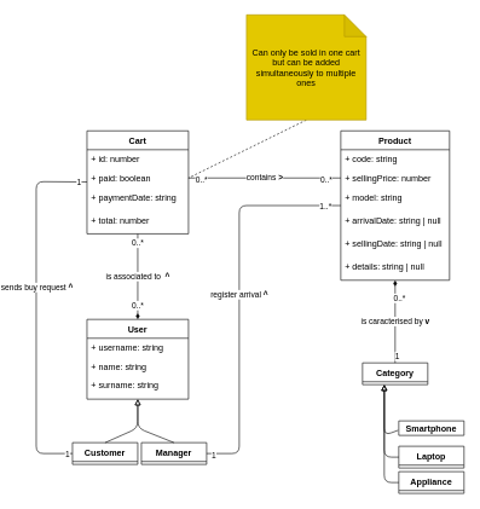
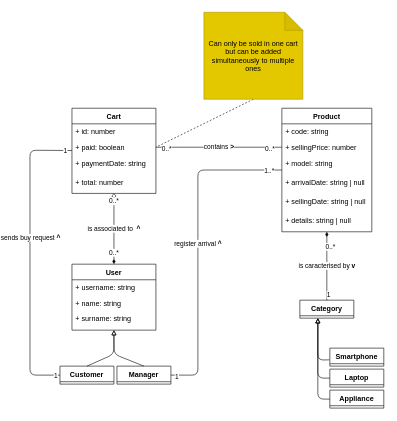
  <mxCell id="0" />
  <mxCell id="1" parent="0" />
- <mxCell id="2" value="is associated to&amp;nbsp; &lt;b&gt;^&lt;/b&gt;" style="edgeStyle=none;html=1;exitX=0.5;exitY=0;exitDx=0;exitDy=0;endArrow=none;endFill=0;startArrow=diamondThin;startFill=1;" parent="1" source="5" target="20" edge="1"><mxGeometry relative="1" as="geometry" /></mxCell>
+ <mxCell id="2" value="is associated to&amp;nbsp; &lt;b&gt;^&lt;/b&gt;" style="edgeStyle=none;html=1;exitX=0.5;exitY=0;exitDx=0;exitDy=0;endArrow=diamond;endFill=0;startArrow=diamondThin;startFill=1;" parent="1" source="5" target="20" edge="1"><mxGeometry relative="1" as="geometry" /></mxCell>
  <mxCell id="3" value="0..*" style="edgeLabel;html=1;align=center;verticalAlign=middle;resizable=0;points=[];" parent="2" vertex="1" connectable="0"><mxGeometry x="0.799" y="1" relative="1" as="geometry"><mxPoint as="offset" /></mxGeometry></mxCell>
  <mxCell id="4" value="0..*" style="edgeLabel;html=1;align=center;verticalAlign=middle;resizable=0;points=[];" parent="2" vertex="1" connectable="0"><mxGeometry x="-0.78" y="1" relative="1" as="geometry"><mxPoint y="-7" as="offset" /></mxGeometry></mxCell>
  <mxCell id="5" value="User" style="swimlane;fontStyle=1;childLayout=stackLayout;horizontal=1;startSize=26;fillColor=none;horizontalStack=0;resizeParent=1;resizeParentMax=0;resizeLast=0;collapsible=1;marginBottom=0;" parent="1" vertex="1"><mxGeometry x="90" y="440" width="140" height="110" as="geometry" /></mxCell>
  <mxCell id="6" value="+ username: string" style="text;strokeColor=none;fillColor=none;align=left;verticalAlign=top;spacingLeft=4;spacingRight=4;overflow=hidden;rotatable=0;points=[[0,0.5],[1,0.5]];portConstraint=eastwest;" parent="5" vertex="1"><mxGeometry y="26" width="140" height="26" as="geometry" /></mxCell>
  <mxCell id="7" value="+ name: string" style="text;strokeColor=none;fillColor=none;align=left;verticalAlign=top;spacingLeft=4;spacingRight=4;overflow=hidden;rotatable=0;points=[[0,0.5],[1,0.5]];portConstraint=eastwest;" parent="5" vertex="1"><mxGeometry y="52" width="140" height="26" as="geometry" /></mxCell>
  <mxCell id="8" value="+ surname: string" style="text;strokeColor=none;fillColor=none;align=left;verticalAlign=top;spacingLeft=4;spacingRight=4;overflow=hidden;rotatable=0;points=[[0,0.5],[1,0.5]];portConstraint=eastwest;" parent="5" vertex="1"><mxGeometry y="78" width="140" height="32" as="geometry" /></mxCell>
  <mxCell id="9" style="edgeStyle=none;html=1;exitX=0.5;exitY=0;exitDx=0;exitDy=0;endArrow=block;endFill=0;" parent="1" source="14" target="5" edge="1"><mxGeometry relative="1" as="geometry"><Array as="points"><mxPoint x="160" y="590" /></Array></mxGeometry></mxCell>
  <mxCell id="10" style="edgeStyle=none;html=1;exitX=0;exitY=0.5;exitDx=0;exitDy=0;startArrow=none;startFill=0;endArrow=none;endFill=0;" parent="1" source="14" target="20" edge="1"><mxGeometry relative="1" as="geometry"><Array as="points"><mxPoint x="20" y="625" /><mxPoint x="20" y="250" /></Array></mxGeometry></mxCell>
  <mxCell id="11" value="sends buy request&amp;nbsp;&lt;b&gt;^&lt;/b&gt;" style="edgeLabel;html=1;align=center;verticalAlign=middle;resizable=0;points=[];" parent="10" vertex="1" connectable="0"><mxGeometry x="0.13" relative="1" as="geometry"><mxPoint as="offset" /></mxGeometry></mxCell>
  <mxCell id="12" value="1" style="edgeLabel;html=1;align=center;verticalAlign=middle;resizable=0;points=[];" parent="10" vertex="1" connectable="0"><mxGeometry x="-0.968" y="1" relative="1" as="geometry"><mxPoint as="offset" /></mxGeometry></mxCell>
  <mxCell id="13" value="1" style="edgeLabel;html=1;align=center;verticalAlign=middle;resizable=0;points=[];" parent="10" vertex="1" connectable="0"><mxGeometry x="0.954" relative="1" as="geometry"><mxPoint as="offset" /></mxGeometry></mxCell>
  <mxCell id="14" value="Customer" style="swimlane;fontStyle=1;childLayout=stackLayout;horizontal=1;startSize=26;fillColor=none;horizontalStack=0;resizeParent=1;resizeParentMax=0;resizeLast=0;collapsible=1;marginBottom=0;" parent="1" vertex="1"><mxGeometry x="70" y="610" width="90" height="30" as="geometry" /></mxCell>
  <mxCell id="15" style="edgeStyle=none;html=1;exitX=0.5;exitY=0;exitDx=0;exitDy=0;entryX=0.5;entryY=1;entryDx=0;entryDy=0;endArrow=block;endFill=0;" parent="1" source="19" target="5" edge="1"><mxGeometry relative="1" as="geometry"><Array as="points"><mxPoint x="160" y="590" /></Array></mxGeometry></mxCell>
  <mxCell id="16" value="register arrival &lt;b&gt;^&lt;/b&gt;" style="edgeStyle=none;html=1;exitX=1;exitY=0.5;exitDx=0;exitDy=0;startArrow=none;startFill=0;endArrow=none;endFill=0;" parent="1" source="19" target="25" edge="1"><mxGeometry relative="1" as="geometry"><Array as="points"><mxPoint x="300" y="625" /><mxPoint x="300" y="283" /></Array></mxGeometry></mxCell>
  <mxCell id="17" value="1" style="edgeLabel;html=1;align=center;verticalAlign=middle;resizable=0;points=[];" parent="16" vertex="1" connectable="0"><mxGeometry x="-0.965" y="-2" relative="1" as="geometry"><mxPoint as="offset" /></mxGeometry></mxCell>
  <mxCell id="18" value="1..*" style="edgeLabel;html=1;align=center;verticalAlign=middle;resizable=0;points=[];" parent="16" vertex="1" connectable="0"><mxGeometry x="0.916" relative="1" as="geometry"><mxPoint as="offset" /></mxGeometry></mxCell>
  <mxCell id="19" value="Manager" style="swimlane;fontStyle=1;childLayout=stackLayout;horizontal=1;startSize=26;fillColor=none;horizontalStack=0;resizeParent=1;resizeParentMax=0;resizeLast=0;collapsible=1;marginBottom=0;" parent="1" vertex="1"><mxGeometry x="165" y="610" width="90" height="30" as="geometry" /></mxCell>
  <mxCell id="20" value="Cart" style="swimlane;fontStyle=1;childLayout=stackLayout;horizontal=1;startSize=26;fillColor=none;horizontalStack=0;resizeParent=1;resizeParentMax=0;resizeLast=0;collapsible=1;marginBottom=0;" parent="1" vertex="1"><mxGeometry x="90" y="180" width="140" height="142" as="geometry" /></mxCell>
  <mxCell id="21" value="+ id: number" style="text;strokeColor=none;fillColor=none;align=left;verticalAlign=top;spacingLeft=4;spacingRight=4;overflow=hidden;rotatable=0;points=[[0,0.5],[1,0.5]];portConstraint=eastwest;" parent="20" vertex="1"><mxGeometry y="26" width="140" height="26" as="geometry" /></mxCell>
  <mxCell id="22" value="+ paid: boolean" style="text;strokeColor=none;fillColor=none;align=left;verticalAlign=top;spacingLeft=4;spacingRight=4;overflow=hidden;rotatable=0;points=[[0,0.5],[1,0.5]];portConstraint=eastwest;" parent="20" vertex="1"><mxGeometry y="52" width="140" height="26" as="geometry" /></mxCell>
  <mxCell id="23" value="+ paymentDate: string" style="text;strokeColor=none;fillColor=none;align=left;verticalAlign=top;spacingLeft=4;spacingRight=4;overflow=hidden;rotatable=0;points=[[0,0.5],[1,0.5]];portConstraint=eastwest;" parent="20" vertex="1"><mxGeometry y="78" width="140" height="32" as="geometry" /></mxCell>
  <mxCell id="24" value="+ total: number" style="text;strokeColor=none;fillColor=none;align=left;verticalAlign=top;spacingLeft=4;spacingRight=4;overflow=hidden;rotatable=0;points=[[0,0.5],[1,0.5]];portConstraint=eastwest;" parent="20" vertex="1"><mxGeometry y="110" width="140" height="32" as="geometry" /></mxCell>
  <mxCell id="25" value="Product" style="swimlane;fontStyle=1;childLayout=stackLayout;horizontal=1;startSize=26;fillColor=none;horizontalStack=0;resizeParent=1;resizeParentMax=0;resizeLast=0;collapsible=1;marginBottom=0;" parent="1" vertex="1"><mxGeometry x="440" y="180" width="150" height="206" as="geometry" /></mxCell>
  <mxCell id="26" value="+ code: string" style="text;strokeColor=none;fillColor=none;align=left;verticalAlign=top;spacingLeft=4;spacingRight=4;overflow=hidden;rotatable=0;points=[[0,0.5],[1,0.5]];portConstraint=eastwest;" parent="25" vertex="1"><mxGeometry y="26" width="150" height="26" as="geometry" /></mxCell>
  <mxCell id="27" value="+ sellingPrice: number" style="text;strokeColor=none;fillColor=none;align=left;verticalAlign=top;spacingLeft=4;spacingRight=4;overflow=hidden;rotatable=0;points=[[0,0.5],[1,0.5]];portConstraint=eastwest;" parent="25" vertex="1"><mxGeometry y="52" width="150" height="26" as="geometry" /></mxCell>
  <mxCell id="28" value="+ model: string" style="text;strokeColor=none;fillColor=none;align=left;verticalAlign=top;spacingLeft=4;spacingRight=4;overflow=hidden;rotatable=0;points=[[0,0.5],[1,0.5]];portConstraint=eastwest;" parent="25" vertex="1"><mxGeometry y="78" width="150" height="32" as="geometry" /></mxCell>
  <mxCell id="29" value="+ arrivalDate: string | null" style="text;strokeColor=none;fillColor=none;align=left;verticalAlign=top;spacingLeft=4;spacingRight=4;overflow=hidden;rotatable=0;points=[[0,0.5],[1,0.5]];portConstraint=eastwest;" parent="25" vertex="1"><mxGeometry y="110" width="150" height="32" as="geometry" /></mxCell>
  <mxCell id="30" value="+ sellingDate: string | null" style="text;strokeColor=none;fillColor=none;align=left;verticalAlign=top;spacingLeft=4;spacingRight=4;overflow=hidden;rotatable=0;points=[[0,0.5],[1,0.5]];portConstraint=eastwest;" parent="25" vertex="1"><mxGeometry y="142" width="150" height="32" as="geometry" /></mxCell>
  <mxCell id="31" value="+ details: string | null" style="text;strokeColor=none;fillColor=none;align=left;verticalAlign=top;spacingLeft=4;spacingRight=4;overflow=hidden;rotatable=0;points=[[0,0.5],[1,0.5]];portConstraint=eastwest;" parent="25" vertex="1"><mxGeometry y="174" width="150" height="32" as="geometry" /></mxCell>
  <mxCell id="32" value="is caracterised by &lt;b&gt;v&lt;/b&gt;" style="edgeStyle=none;html=1;exitX=0.5;exitY=0;exitDx=0;exitDy=0;endArrow=diamondThin;endFill=1;startArrow=none;startFill=0;" parent="1" source="35" target="25" edge="1"><mxGeometry relative="1" as="geometry" /></mxCell>
  <mxCell id="33" value="0..*" style="edgeLabel;html=1;align=center;verticalAlign=middle;resizable=0;points=[];" parent="32" vertex="1" connectable="0"><mxGeometry x="0.827" y="-1" relative="1" as="geometry"><mxPoint x="4" y="14" as="offset" /></mxGeometry></mxCell>
  <mxCell id="34" value="1" style="edgeLabel;html=1;align=center;verticalAlign=middle;resizable=0;points=[];" parent="32" vertex="1" connectable="0"><mxGeometry x="-0.819" y="-2" relative="1" as="geometry"><mxPoint as="offset" /></mxGeometry></mxCell>
  <mxCell id="35" value="Category" style="swimlane;fontStyle=1;childLayout=stackLayout;horizontal=1;startSize=26;fillColor=none;horizontalStack=0;resizeParent=1;resizeParentMax=0;resizeLast=0;collapsible=1;marginBottom=0;" parent="1" vertex="1"><mxGeometry x="470" y="500" width="90" height="30" as="geometry" /></mxCell>
  <mxCell id="36" style="edgeStyle=none;html=1;exitX=0;exitY=0.5;exitDx=0;exitDy=0;endArrow=block;endFill=0;" parent="1" source="37" edge="1"><mxGeometry relative="1" as="geometry"><mxPoint x="500" y="530" as="targetPoint" /><Array as="points"><mxPoint x="500" y="630" /></Array></mxGeometry></mxCell>
  <mxCell id="37" value="Laptop" style="swimlane;fontStyle=1;childLayout=stackLayout;horizontal=1;startSize=26;fillColor=none;horizontalStack=0;resizeParent=1;resizeParentMax=0;resizeLast=0;collapsible=1;marginBottom=0;" parent="1" vertex="1"><mxGeometry x="520" y="615" width="90" height="30" as="geometry" /></mxCell>
  <mxCell id="38" style="edgeStyle=none;html=1;endArrow=block;endFill=0;exitX=-0.011;exitY=0.65;exitDx=0;exitDy=0;exitPerimeter=0;" parent="1" source="39" edge="1"><mxGeometry relative="1" as="geometry"><Array as="points"><mxPoint x="500" y="600" /></Array><mxPoint x="500" y="530" as="targetPoint" /><mxPoint x="510" y="610" as="sourcePoint" /></mxGeometry></mxCell>
- <mxCell id="39" value="Smartphone" style="swimlane;fontStyle=1;childLayout=stackLayout;horizontal=1;startSize=26;fillColor=none;horizontalStack=0;resizeParent=1;resizeParentMax=0;resizeLast=0;collapsible=1;marginBottom=0;" parent="1" vertex="1"><mxGeometry x="520" y="580" width="90" height="20" as="geometry" /></mxCell>
+ <mxCell id="39" value="Smartphone" style="swimlane;fontStyle=1;childLayout=stackLayout;horizontal=1;startSize=26;fillColor=none;horizontalStack=0;resizeParent=1;resizeParentMax=0;resizeLast=0;collapsible=1;marginBottom=0;" parent="1" vertex="1"><mxGeometry x="520" y="580" width="90" height="30" as="geometry" /></mxCell>
  <mxCell id="40" style="edgeStyle=none;html=1;exitX=0;exitY=0.5;exitDx=0;exitDy=0;endArrow=block;endFill=0;" parent="1" source="41" edge="1"><mxGeometry relative="1" as="geometry"><mxPoint x="500" y="530" as="targetPoint" /><Array as="points"><mxPoint x="500" y="665" /></Array></mxGeometry></mxCell>
  <mxCell id="41" value="Appliance" style="swimlane;fontStyle=1;childLayout=stackLayout;horizontal=1;startSize=26;fillColor=none;horizontalStack=0;resizeParent=1;resizeParentMax=0;resizeLast=0;collapsible=1;marginBottom=0;" parent="1" vertex="1"><mxGeometry x="520" y="650" width="90" height="30" as="geometry" /></mxCell>
  <mxCell id="42" value="contains &lt;b&gt;&amp;gt;&lt;/b&gt;" style="edgeStyle=none;html=1;exitX=1;exitY=0.5;exitDx=0;exitDy=0;entryX=0;entryY=0.5;entryDx=0;entryDy=0;endArrow=none;endFill=0;" parent="1" source="22" target="27" edge="1"><mxGeometry relative="1" as="geometry" /></mxCell>
  <mxCell id="43" value="0..*" style="edgeLabel;html=1;align=center;verticalAlign=middle;resizable=0;points=[];" parent="42" vertex="1" connectable="0"><mxGeometry x="0.803" y="-1" relative="1" as="geometry"><mxPoint as="offset" /></mxGeometry></mxCell>
  <mxCell id="44" value="0..*" style="edgeLabel;html=1;align=center;verticalAlign=middle;resizable=0;points=[];" parent="42" vertex="1" connectable="0"><mxGeometry x="-0.841" y="-1" relative="1" as="geometry"><mxPoint as="offset" /></mxGeometry></mxCell>
  <mxCell id="45" style="edgeStyle=none;html=1;exitX=0.5;exitY=1;exitDx=0;exitDy=0;exitPerimeter=0;entryX=1;entryY=0.5;entryDx=0;entryDy=0;endArrow=none;endFill=0;dashed=1;" parent="1" source="46" target="22" edge="1"><mxGeometry relative="1" as="geometry" /></mxCell>
  <mxCell id="46" value="Can only be sold in one cart but can be added simultaneously to multiple ones" style="shape=note;whiteSpace=wrap;html=1;backgroundOutline=1;darkOpacity=0.05;fillColor=#e3c800;strokeColor=#B09500;fontColor=#000000;" parent="1" vertex="1"><mxGeometry x="310" y="20" width="165" height="145" as="geometry" /></mxCell>
